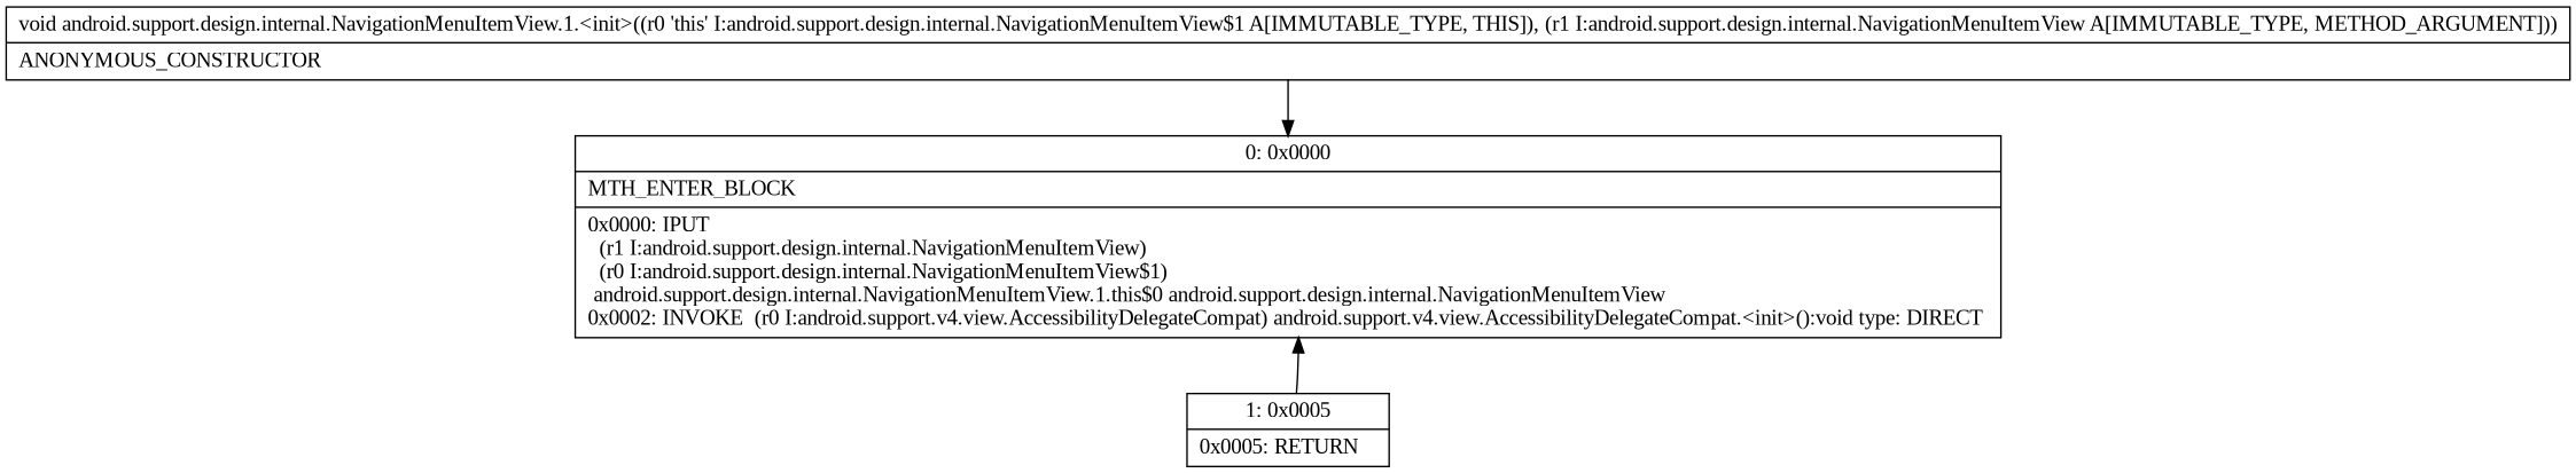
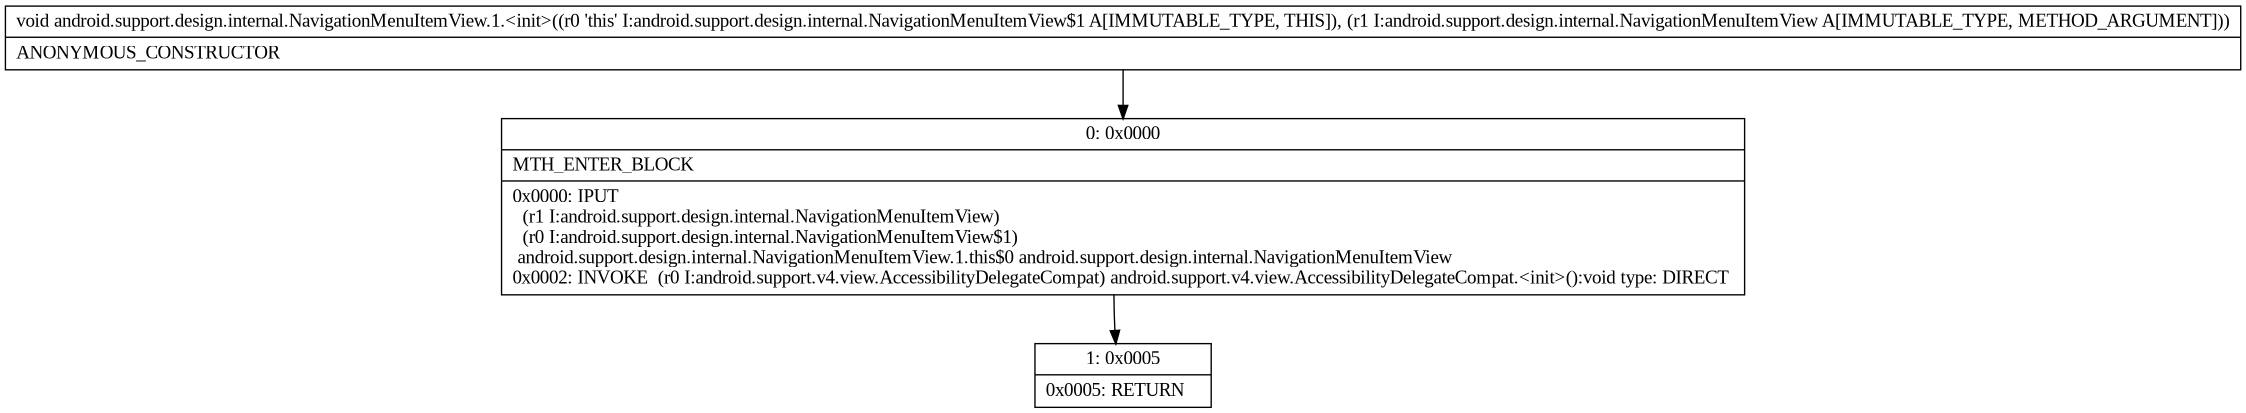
  digraph {
    fontname="Liberation Serif"
    node [shape=record fontname="Liberation Serif"]
    edge [fontname="Liberation Serif"]
    n1 [label="{0\:\ 0x0000|MTH_ENTER_BLOCK\l|0x0000: IPUT  \l  (r1 I:android.support.design.internal.NavigationMenuItemView)\l  (r0 I:android.support.design.internal.NavigationMenuItemView$1)\l android.support.design.internal.NavigationMenuItemView.1.this$0 android.support.design.internal.NavigationMenuItemView \l0x0002: INVOKE  (r0 I:android.support.v4.view.AccessibilityDelegateCompat) android.support.v4.view.AccessibilityDelegateCompat.\<init\>():void type: DIRECT \l}"]
    n2 [label="{1\:\ 0x0005|0x0005: RETURN   \l}"]
    n3 [label="{void android.support.design.internal.NavigationMenuItemView.1.\<init\>((r0 'this' I:android.support.design.internal.NavigationMenuItemView$1 A[IMMUTABLE_TYPE, THIS]), (r1 I:android.support.design.internal.NavigationMenuItemView A[IMMUTABLE_TYPE, METHOD_ARGUMENT]))  | ANONYMOUS_CONSTRUCTOR\l}"]
-   n2 -> n1
+   n1 -> n2
    n3 -> n1
  }
